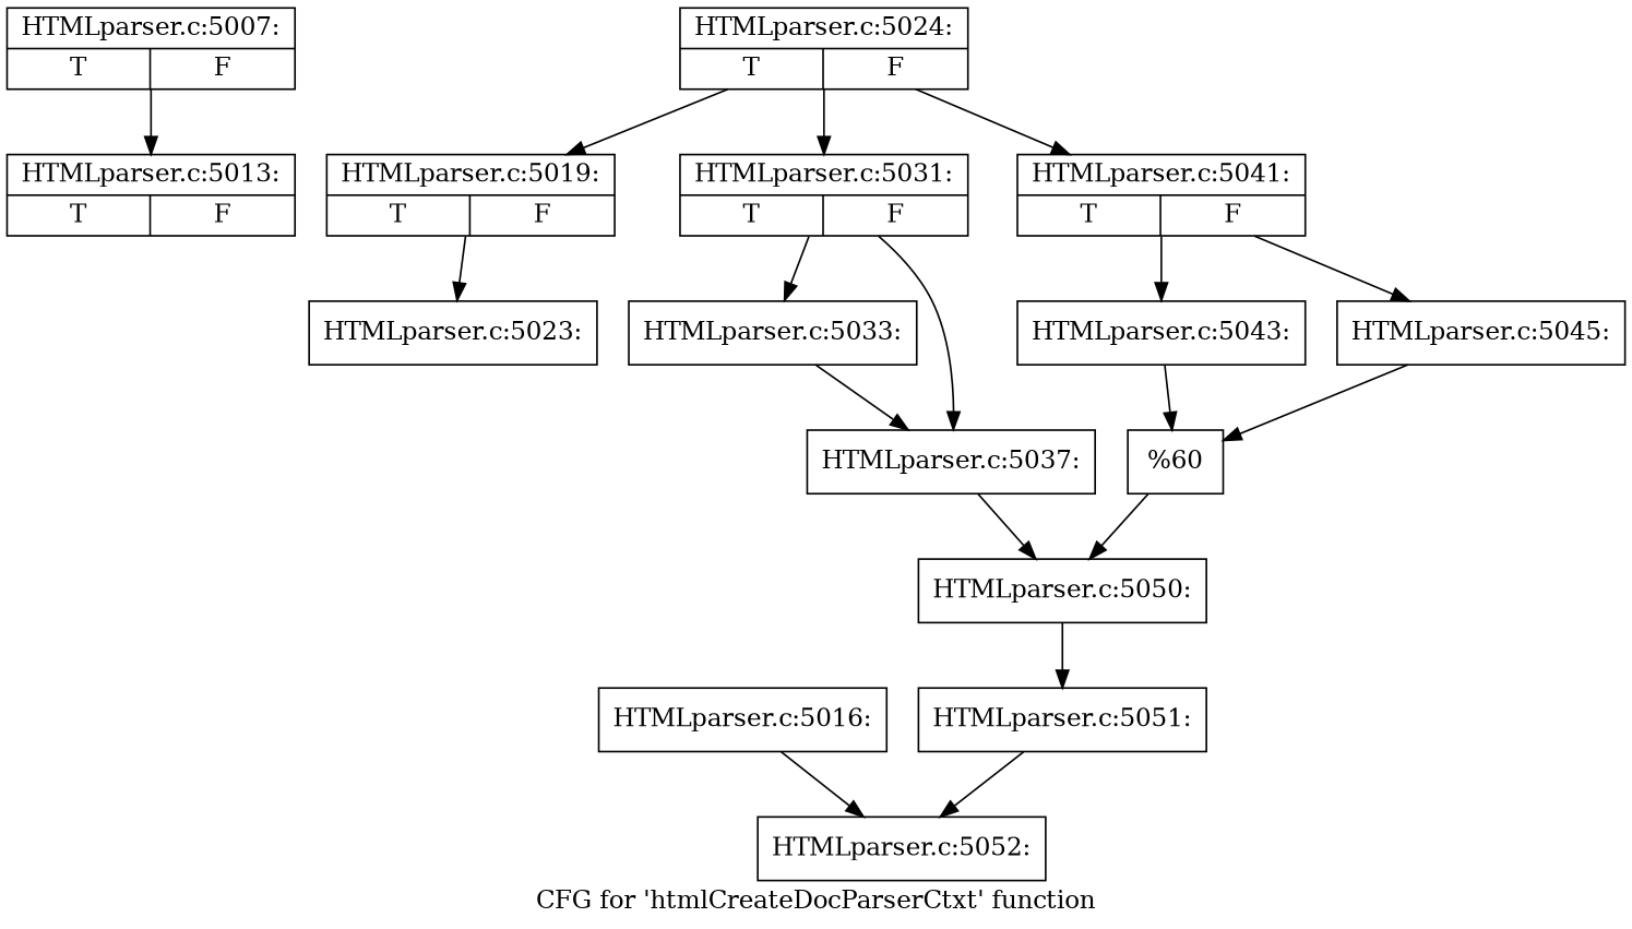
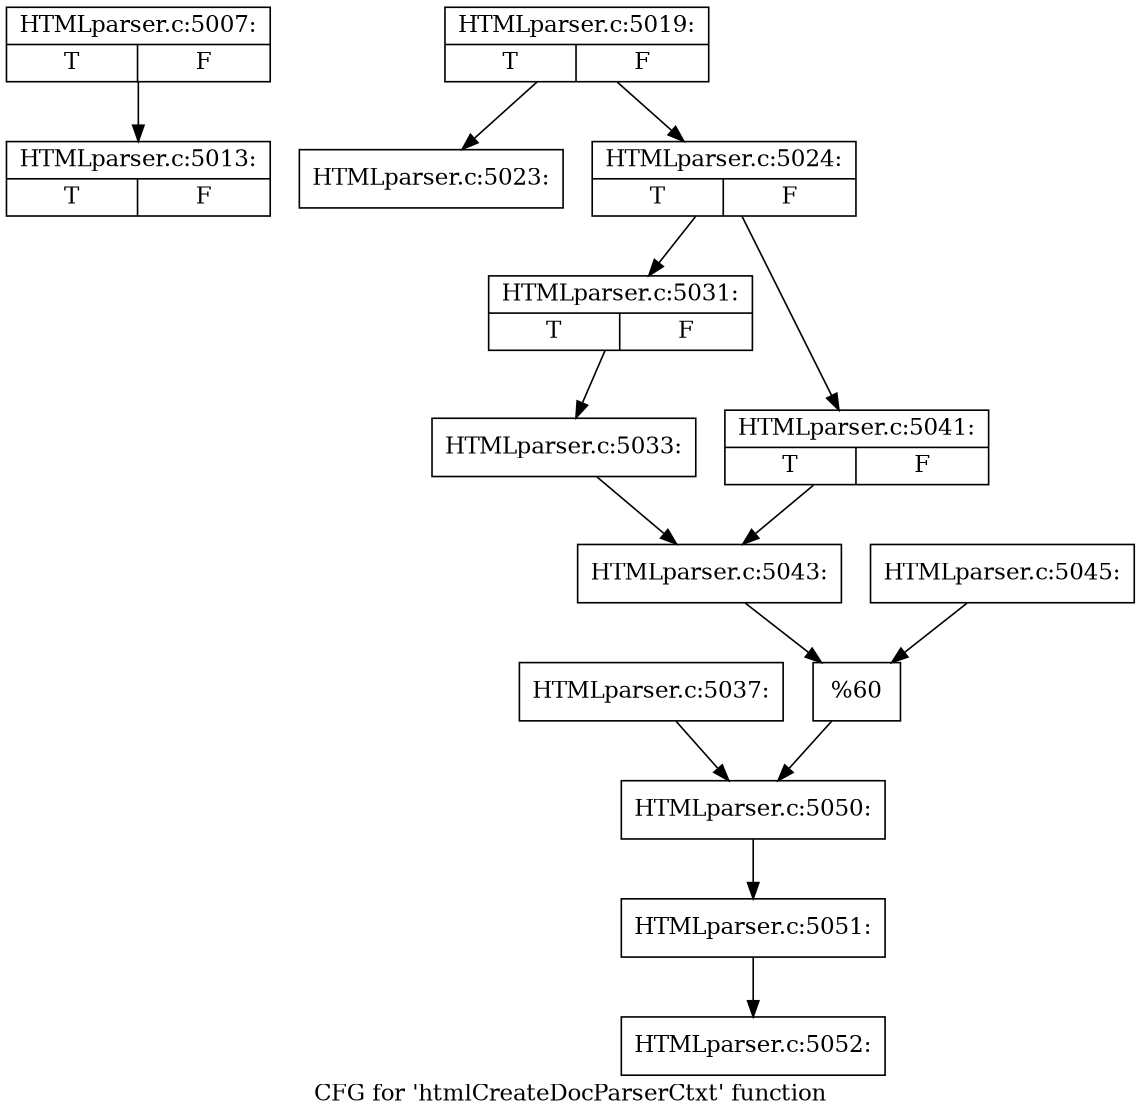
  digraph {
    label="CFG for 'htmlCreateDocParserCtxt' function"
    node [shape=record]
    n1 [label="{HTMLparser.c:5007:|{<s0>T|<s1>F}}"]
    n2 [label="{HTMLparser.c:5013:|{<s0>T|<s1>F}}"]
    n3 [label="{HTMLparser.c:5052:}"]
-   n4 [label="{HTMLparser.c:5016:}"]
    n5 [label="{HTMLparser.c:5019:|{<s0>T|<s1>F}}"]
    n6 [label="{HTMLparser.c:5023:}"]
    n7 [label="{HTMLparser.c:5024:|{<s0>T|<s1>F}}"]
    n8 [label="{HTMLparser.c:5051:}"]
    n9 [label="{HTMLparser.c:5031:|{<s0>T|<s1>F}}"]
    n10 [label="{HTMLparser.c:5041:|{<s0>T|<s1>F}}"]
    n11 [label="{HTMLparser.c:5033:}"]
    n12 [label="{HTMLparser.c:5037:}"]
    n13 [label="{HTMLparser.c:5043:}"]
    n14 [label="{HTMLparser.c:5045:}"]
    n15 [label="{HTMLparser.c:5050:}"]
    n16 [label="{%60}"]
    n1 -> n2
-   n4 -> n3
    n5 -> n6
-   n7 -> n5
+   n5 -> n7
    n7 -> n9
    n7 -> n10
    n8 -> n3
    n9 -> n11
-   n9 -> n12
    n10 -> n13
-   n10 -> n14
-   n11 -> n12
+   n11 -> n13
    n12 -> n15
    n13 -> n16
    n14 -> n16
    n15 -> n8
    n16 -> n15
  }
